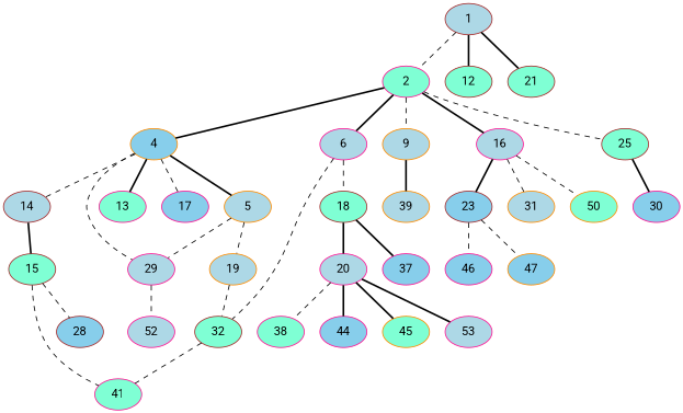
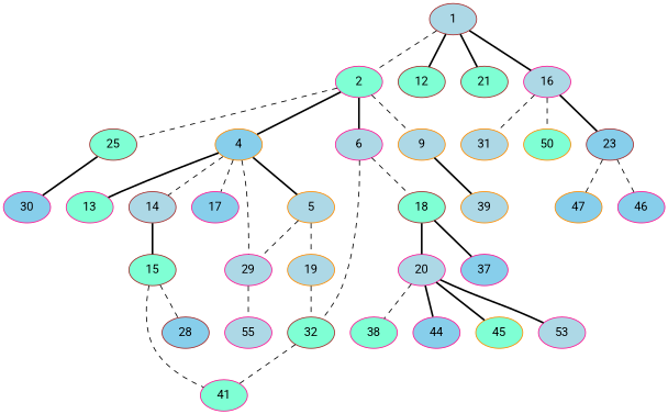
  graph {
    fontname=Roboto
    node [color=deeppink fillcolor=lightblue fontname=Roboto style=filled]
    edge [fontname=Roboto style=dashed]
    1 [color=brown super="+11"]
    2 [fillcolor=aquamarine super="+3"]
    12 [color=brown fillcolor=aquamarine]
    21 [color=brown fillcolor=aquamarine]
    4 [color=darkorange fillcolor=skyblue super="+7"]
    6 [super="+8"]
    9 [color=darkorange super="+42"]
    16 [super="+26"]
    25 [color=brown fillcolor=aquamarine super="+40"]
    5 [color=darkorange super="+10"]
    13 [fillcolor=aquamarine super="+27"]
    14 [color=brown super="+24"]
    17 [fillcolor=skyblue]
    29 [super="+36"]
    18 [color=brown fillcolor=aquamarine super="+35"]
    32 [color=brown fillcolor=aquamarine super="+33"]
    39 [color=darkorange super="+48"]
    23 [color=brown fillcolor=skyblue super="+43"]
    31 [color=darkorange super="+51"]
    50 [color=darkorange fillcolor=aquamarine]
    30 [fillcolor=skyblue]
    19 [color=darkorange super="+34"]
    15 [color=brown fillcolor=aquamarine super="+49"]
-   52
+   52 [label=55]
    20 [super="+22"]
    37 [fillcolor=skyblue]
    41 [fillcolor=aquamarine super="+54"]
    28 [color=brown fillcolor=skyblue]
    46 [fillcolor=skyblue]
    47 [color=darkorange fillcolor=skyblue]
    38 [fillcolor=aquamarine]
    44 [fillcolor=skyblue]
    45 [color=darkorange fillcolor=aquamarine]
    53
    1 -- 2
    1 -- 12 [style=bold]
    1 -- 21 [style=bold]
    2 -- 4 [style=bold]
    2 -- 6 [style=bold]
    2 -- 9
-   2 -- 16 [style=bold]
+   1 -- 16 [style=bold]
    2 -- 25
    4 -- 5 [style=bold]
    4 -- 13 [style=bold]
    4 -- 14
    4 -- 17
    4 -- 29
    6 -- 18
    6 -- 32
    9 -- 39 [style=bold]
    16 -- 23 [style=bold]
    16 -- 31
    16 -- 50
    25 -- 30 [style=bold]
    5 -- 29
    5 -- 19
    14 -- 15 [style=bold]
    29 -- 52
    18 -- 20 [style=bold]
    18 -- 37 [style=bold]
    32 -- 41
    23 -- 46
    23 -- 47
    19 -- 32
    15 -- 41
    15 -- 28
    20 -- 38
    20 -- 44 [style=bold]
    20 -- 45 [style=bold]
    20 -- 53 [style=bold]
  }
